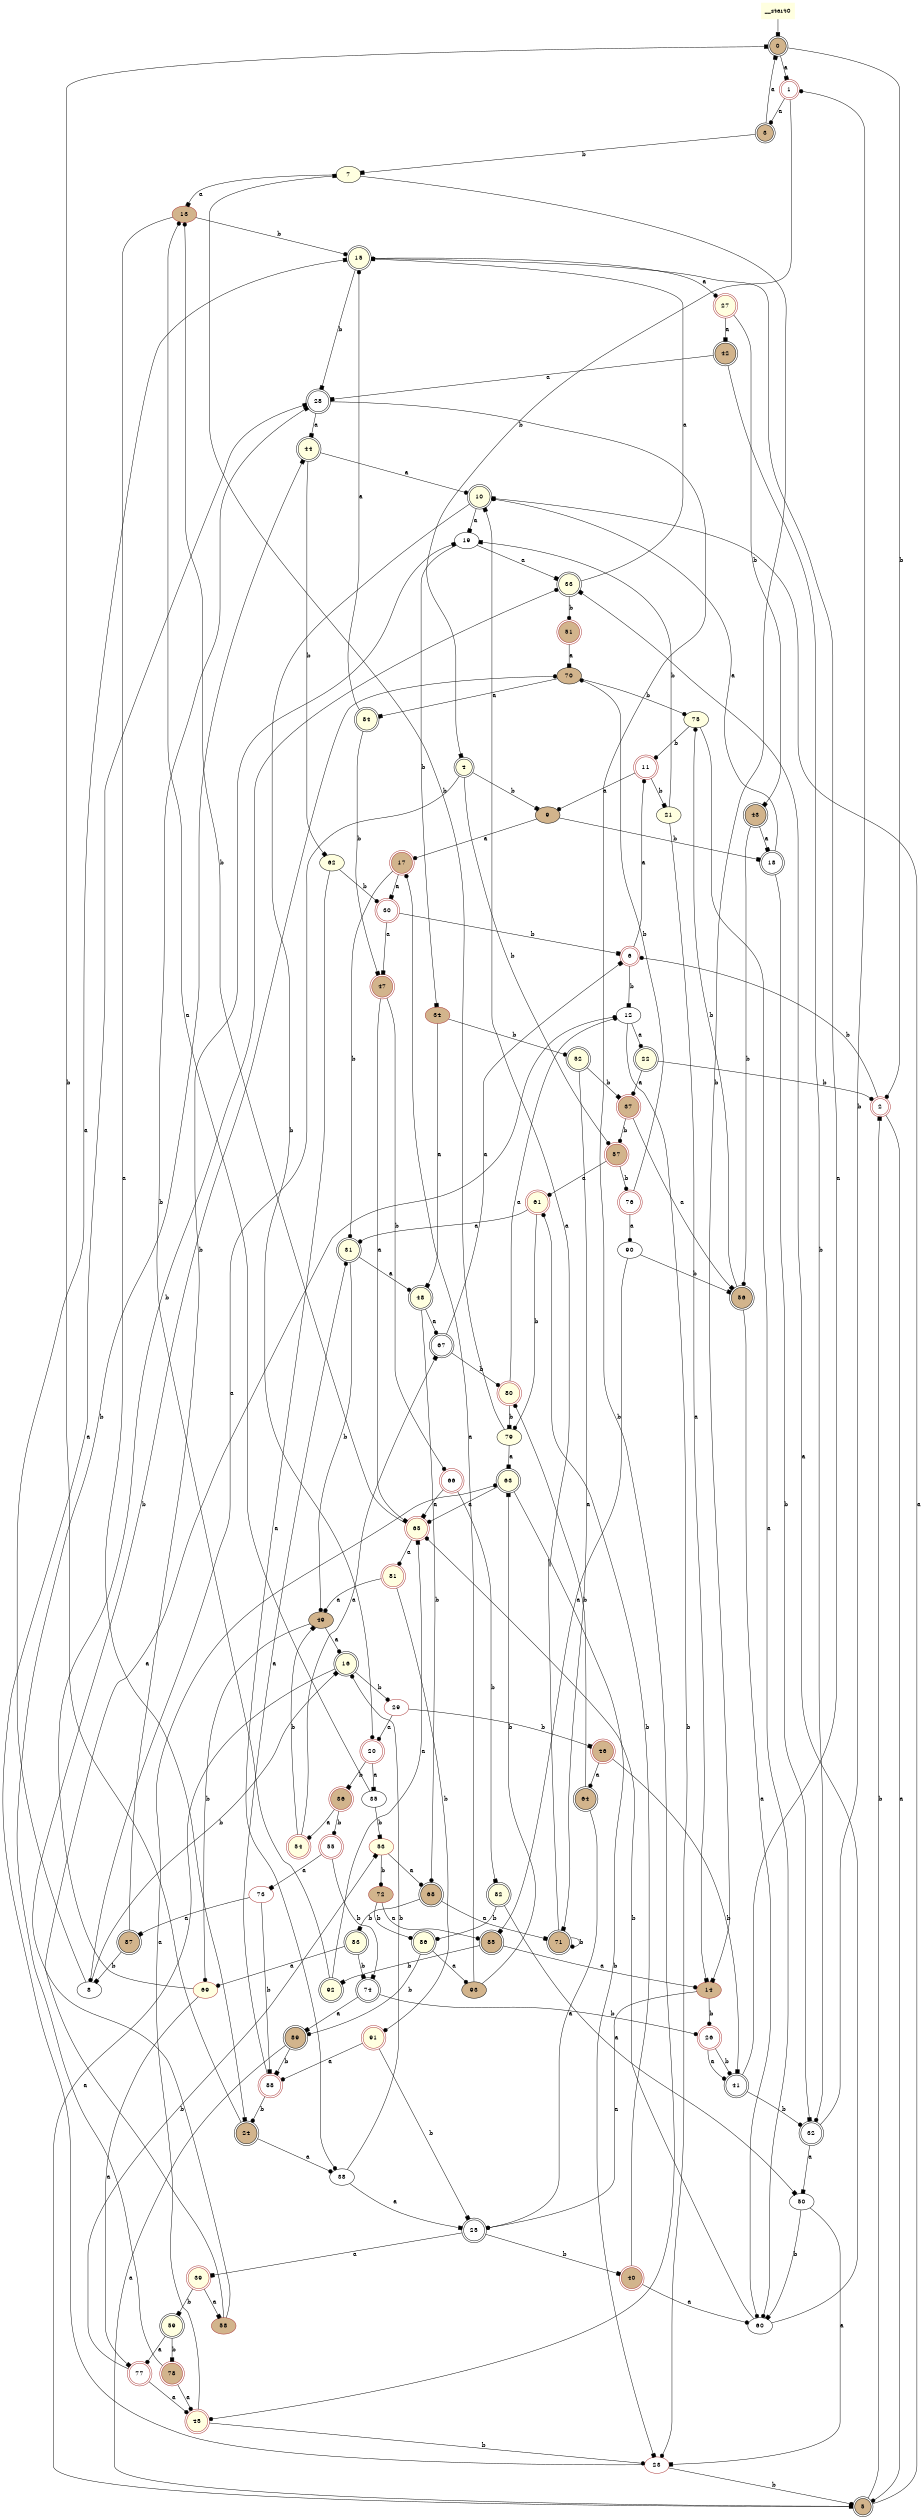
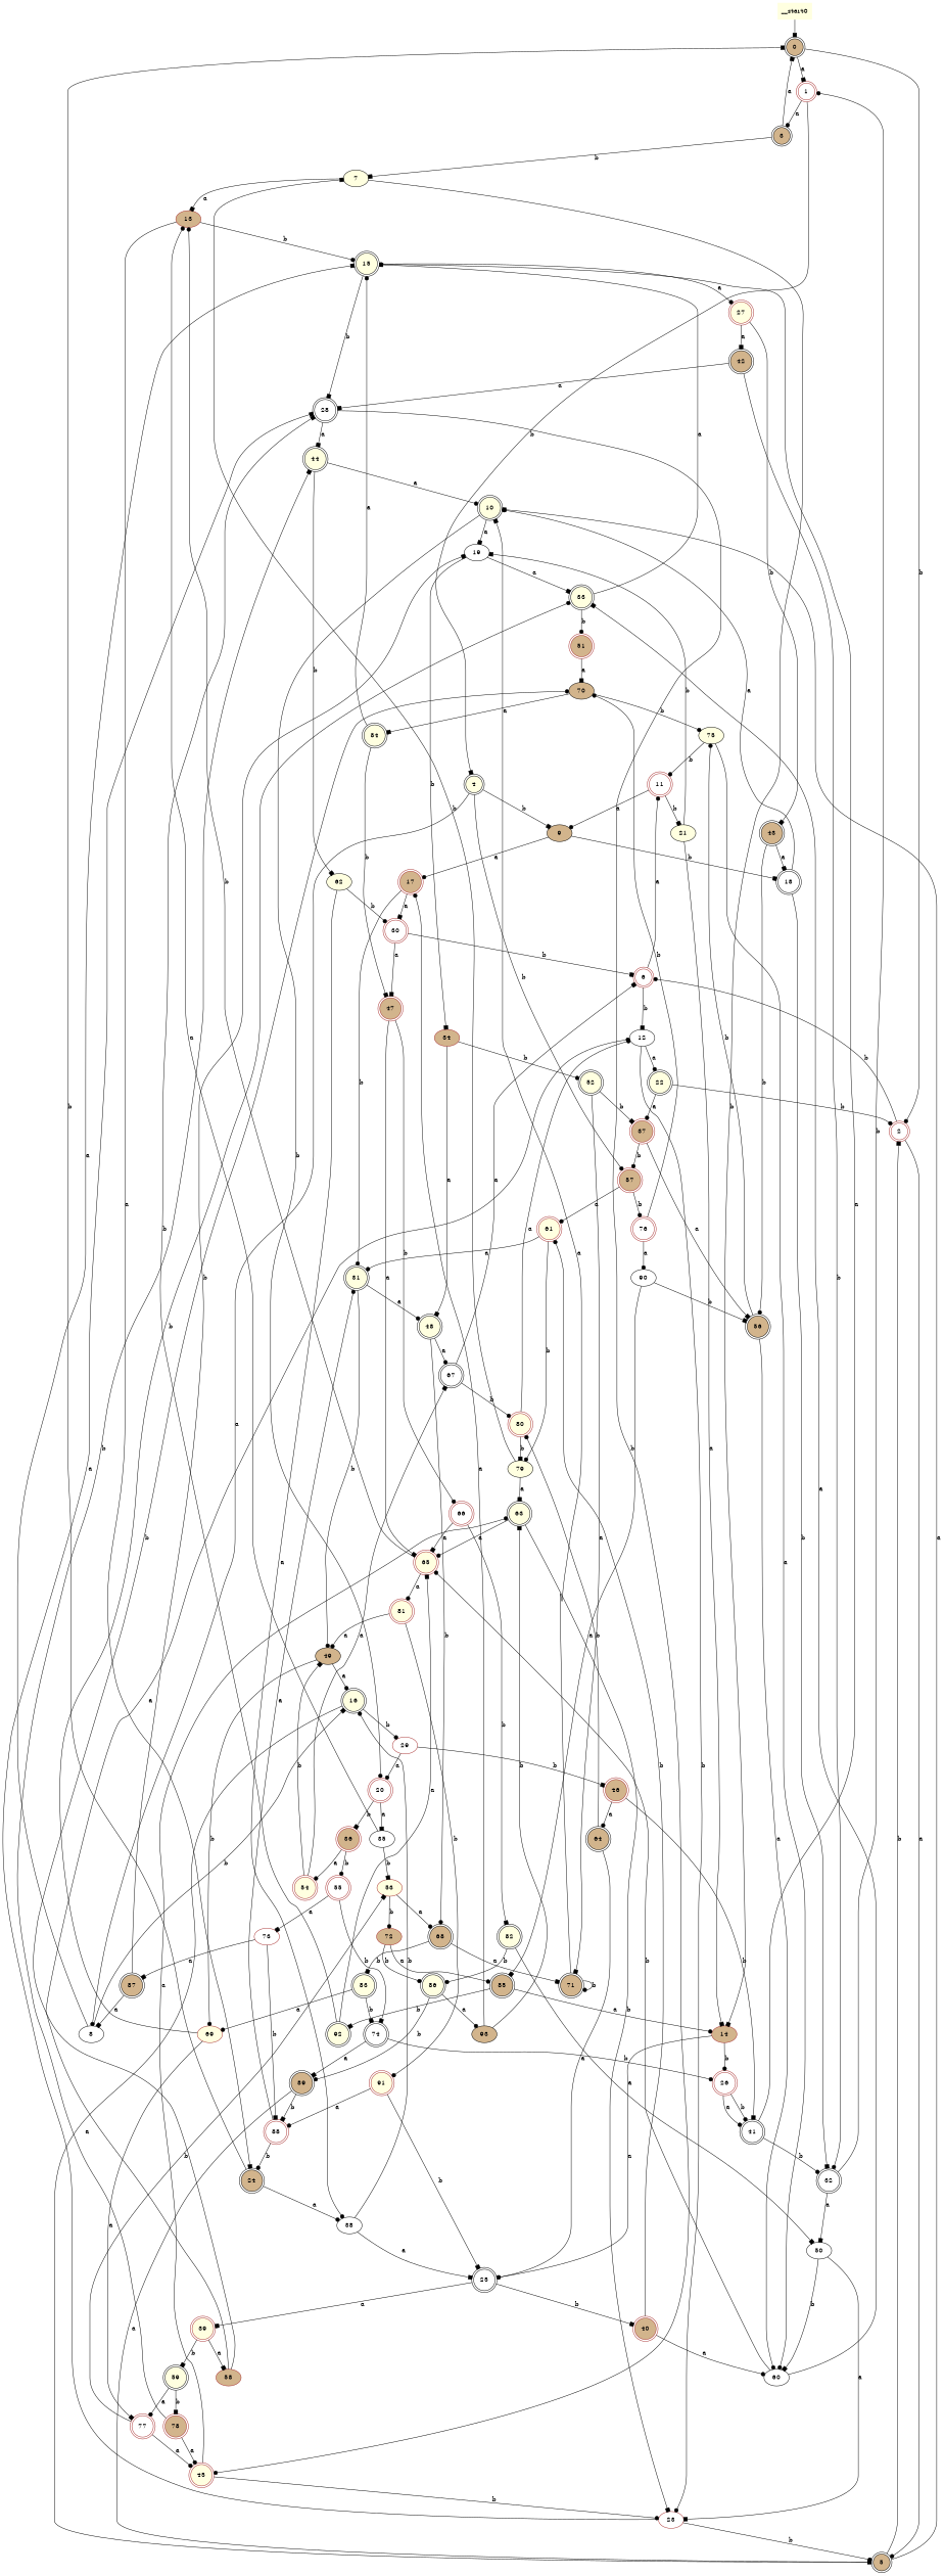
  digraph {
    node [color=black fillcolor=lightyellow shape=doublecircle style=filled]
    edge [arrowhead=dot]
    __start0 [shape=none]
    0 [fillcolor=tan]
    1 [color=brown fillcolor=white]
    2 [color=brown fillcolor=white]
    3 [fillcolor=tan]
    4
    5 [fillcolor=tan]
    6 [color=brown fillcolor=white]
    7 [shape=""]
    8 [fillcolor=white shape=""]
    9 [fillcolor=tan shape=ellipse]
    57 [color=brown fillcolor=tan]
    10
    11 [color=brown fillcolor=white]
    12 [fillcolor=white shape=""]
    13 [color=brown fillcolor=tan shape=""]
    14 [color=brown fillcolor=tan shape=""]
    15
    16
    17 [color=brown fillcolor=tan]
    18 [fillcolor=white]
    19 [fillcolor=white shape=""]
    20 [color=brown fillcolor=white]
    21 [shape=""]
    22
    23 [color=brown fillcolor=white shape=""]
    24 [fillcolor=tan]
    25 [fillcolor=white]
    26 [color=brown fillcolor=white]
    27 [color=brown]
    28 [fillcolor=white]
    29 [color=brown fillcolor=white shape=""]
    30 [color=brown fillcolor=white]
    31
    32 [fillcolor=white]
    33
    34 [color=brown fillcolor=tan shape=""]
    35 [fillcolor=white shape=""]
    36 [color=brown fillcolor=tan]
    37 [color=brown fillcolor=tan]
    38 [fillcolor=white shape=""]
    39 [color=brown]
    40 [color=brown fillcolor=tan]
    41 [fillcolor=white]
    42 [fillcolor=tan]
    43 [fillcolor=tan]
    44
    45 [color=brown]
    46 [color=brown fillcolor=tan]
    47 [color=brown fillcolor=tan]
    48
    49 [fillcolor=tan shape=""]
    50 [fillcolor=white shape=""]
    51 [color=brown fillcolor=tan]
    52
    53 [color=brown shape=""]
    54 [color=brown]
    55 [color=brown fillcolor=white]
    56 [fillcolor=tan]
    58 [color=brown fillcolor=tan shape=""]
    59
    60 [fillcolor=white shape=""]
    61 [color=brown]
    62 [shape=""]
    63
    64 [fillcolor=tan]
    65 [color=brown]
    66 [color=brown fillcolor=white]
    67 [fillcolor=white]
    68 [fillcolor=tan]
    69 [color=brown shape=""]
    70 [fillcolor=tan shape=""]
    71 [fillcolor=tan]
    72 [color=brown fillcolor=tan shape=""]
    73 [color=brown fillcolor=white shape=""]
    74 [fillcolor=white]
    75 [shape=""]
    76 [color=brown fillcolor=white]
    77 [color=brown fillcolor=white]
    78 [color=brown fillcolor=tan]
    79 [shape=""]
    80 [color=brown]
    81 [color=brown]
    82
    83
    84
    85 [fillcolor=tan]
    86
    87 [fillcolor=tan]
    88 [color=brown fillcolor=white]
    89 [fillcolor=tan]
    90 [fillcolor=white shape=""]
    91 [color=brown]
    92
    93 [fillcolor=tan shape=""]
    __start0 -> 0 [arrowhead=box]
    0 -> 1 [arrowhead=box label=a]
    0 -> 2 [label=b]
    1 -> 3 [label=a]
    1 -> 4 [arrowhead=box label=b]
    2 -> 5 [label=a]
    2 -> 6 [label=b]
    3 -> 0 [arrowhead=box label=a]
    3 -> 7 [arrowhead=box label=b]
    4 -> 8 [label=a]
    4 -> 9 [arrowhead=box label=b]
    4 -> 57 [label=b]
    5 -> 2 [arrowhead=box label=b]
    5 -> 10 [arrowhead=box label=a]
    6 -> 11 [label=a]
    6 -> 12 [arrowhead=box label=b]
    7 -> 13 [arrowhead=box label=a]
    7 -> 14 [arrowhead=box label=b]
    8 -> 15 [arrowhead=box label=a]
    8 -> 16 [arrowhead=box label=b]
    9 -> 17 [label=a]
    9 -> 18 [arrowhead=box label=b]
    57 -> 61 [label=a]
    57 -> 76 [label=b]
    10 -> 19 [arrowhead=box label=a]
    10 -> 20 [label=b]
    11 -> 9 [label=a]
    11 -> 21 [arrowhead=box label=b]
    12 -> 22 [label=a]
    12 -> 23 [label=b]
    13 -> 15 [label=b]
    13 -> 24 [arrowhead=box label=a]
    14 -> 25 [label=a]
    14 -> 26 [label=b]
    15 -> 27 [label=a]
    15 -> 28 [arrowhead=box label=b]
    16 -> 5 [arrowhead=box label=a]
    16 -> 29 [label=b]
    17 -> 30 [arrowhead=box label=a]
    17 -> 31 [label=b]
    18 -> 10 [label=a]
    18 -> 32 [arrowhead=box label=b]
    19 -> 33 [arrowhead=box label=a]
    19 -> 34 [arrowhead=box label=b]
    20 -> 35 [arrowhead=box label=a]
    20 -> 36 [arrowhead=box label=b]
    21 -> 14 [arrowhead=box label=a]
    21 -> 19 [arrowhead=box label=b]
    22 -> 2 [label=b]
    22 -> 37 [label=a]
    23 -> 5 [label=b]
    23 -> 28 [arrowhead=box label=a]
    24 -> 0 [arrowhead=box label=b]
    24 -> 38 [label=a]
    25 -> 39 [arrowhead=box label=a]
    25 -> 40 [arrowhead=box label=b]
    26 -> 41 [label=a]
    26 -> 41 [label=b]
    27 -> 42 [arrowhead=box label=a]
    27 -> 43 [arrowhead=box label=b]
    28 -> 44 [arrowhead=box label=a]
    28 -> 45 [label=b]
    29 -> 20 [label=a]
    29 -> 46 [arrowhead=box label=b]
    30 -> 6 [arrowhead=box label=b]
    30 -> 47 [arrowhead=box label=a]
    31 -> 48 [label=a]
    31 -> 49 [label=b]
    32 -> 1 [label=b]
    32 -> 50 [arrowhead=box label=a]
    33 -> 15 [arrowhead=box label=a]
    33 -> 51 [label=b]
    34 -> 48 [arrowhead=box label=a]
    34 -> 52 [label=b]
    35 -> 13 [label=a]
    35 -> 53 [arrowhead=box label=b]
    36 -> 54 [label=a]
    36 -> 55 [label=b]
    37 -> 57 [label=b]
    37 -> 56 [arrowhead=box label=a]
    38 -> 16 [label=b]
    38 -> 25 [arrowhead=box label=a]
    39 -> 58 [arrowhead=box label=a]
    39 -> 59 [arrowhead=box label=b]
    40 -> 60 [label=a]
    40 -> 61 [label=b]
    41 -> 15 [label=a]
    41 -> 32 [label=b]
    42 -> 28 [arrowhead=box label=a]
    42 -> 32 [label=b]
    43 -> 18 [arrowhead=box label=a]
    43 -> 56 [label=b]
    44 -> 10 [label=a]
    44 -> 62 [arrowhead=box label=b]
    45 -> 23 [label=b]
    45 -> 63 [label=a]
    46 -> 41 [arrowhead=box label=b]
    46 -> 64 [label=a]
    47 -> 65 [arrowhead=box label=a]
    47 -> 66 [label=b]
    48 -> 67 [label=a]
    48 -> 68 [label=b]
    49 -> 16 [label=a]
    49 -> 69 [label=b]
    50 -> 23 [arrowhead=box label=a]
    50 -> 60 [arrowhead=box label=b]
    51 -> 70 [arrowhead=box label=a]
    52 -> 37 [arrowhead=box label=b]
    52 -> 71 [arrowhead=box label=a]
    53 -> 68 [label=a]
    53 -> 72 [label=b]
    54 -> 49 [arrowhead=box label=b]
    54 -> 67 [arrowhead=box label=a]
    55 -> 73 [arrowhead=box label=a]
    55 -> 74 [arrowhead=box label=b]
    56 -> 60 [label=a]
    56 -> 75 [label=b]
    58 -> 12 [label=a]
    58 -> 70 [label=b]
    59 -> 77 [label=a]
    59 -> 78 [arrowhead=box label=b]
    60 -> 33 [arrowhead=box label=a]
    60 -> 65 [label=b]
    61 -> 31 [label=a]
    61 -> 79 [label=b]
    62 -> 30 [label=b]
    62 -> 38 [label=a]
    63 -> 23 [arrowhead=box label=b]
    63 -> 65 [label=a]
    64 -> 25 [label=a]
    64 -> 80 [label=b]
    65 -> 13 [label=b]
    65 -> 81 [label=a]
    66 -> 65 [arrowhead=box label=a]
    66 -> 82 [arrowhead=box label=b]
    67 -> 6 [arrowhead=box label=a]
    67 -> 80 [label=b]
    68 -> 71 [arrowhead=box label=a]
    68 -> 83 [arrowhead=box label=b]
    69 -> 33 [label=b]
    69 -> 77 [arrowhead=box label=a]
    70 -> 75 [label=b]
    70 -> 84 [arrowhead=box label=a]
    71 -> 10 [arrowhead=box label=a]
    71 -> 71 [label=b]
    72 -> 85 [label=a]
    72 -> 86 [label=b]
    73 -> 87 [arrowhead=box label=a]
    73 -> 88 [arrowhead=box label=b]
    74 -> 26 [label=b]
    74 -> 89 [arrowhead=box label=a]
    75 -> 11 [label=b]
    75 -> 60 [label=a]
    76 -> 70 [label=b]
    76 -> 90 [label=a]
    77 -> 45 [label=a]
    77 -> 53 [arrowhead=box label=b]
    78 -> 44 [arrowhead=box label=b]
    78 -> 45 [label=a]
    79 -> 7 [arrowhead=box label=b]
    79 -> 63 [arrowhead=box label=a]
    80 -> 12 [label=a]
    80 -> 79 [arrowhead=box label=b]
    81 -> 49 [label=a]
    81 -> 91 [label=b]
    82 -> 50 [arrowhead=box label=a]
    82 -> 86 [label=b]
    83 -> 69 [label=a]
    83 -> 74 [arrowhead=box label=b]
    84 -> 15 [label=a]
    84 -> 47 [arrowhead=box label=b]
    85 -> 14 [label=a]
    85 -> 92 [arrowhead=box label=b]
    86 -> 89 [label=b]
    86 -> 93 [label=a]
-   87 -> 8 [arrowhead=box label=b]
+   87 -> 8 [arrowhead=box label=a]
    87 -> 19 [arrowhead=box label=b]
    88 -> 24 [label=b]
    88 -> 31 [label=a]
    89 -> 5 [arrowhead=box label=a]
    89 -> 88 [arrowhead=box label=b]
    90 -> 56 [arrowhead=box label=b]
    90 -> 85 [arrowhead=box label=a]
    91 -> 25 [arrowhead=box label=b]
    91 -> 88 [label=a]
    92 -> 28 [arrowhead=box label=b]
    92 -> 65 [arrowhead=box label=a]
    93 -> 17 [label=a]
    93 -> 63 [arrowhead=box label=b]
  }
